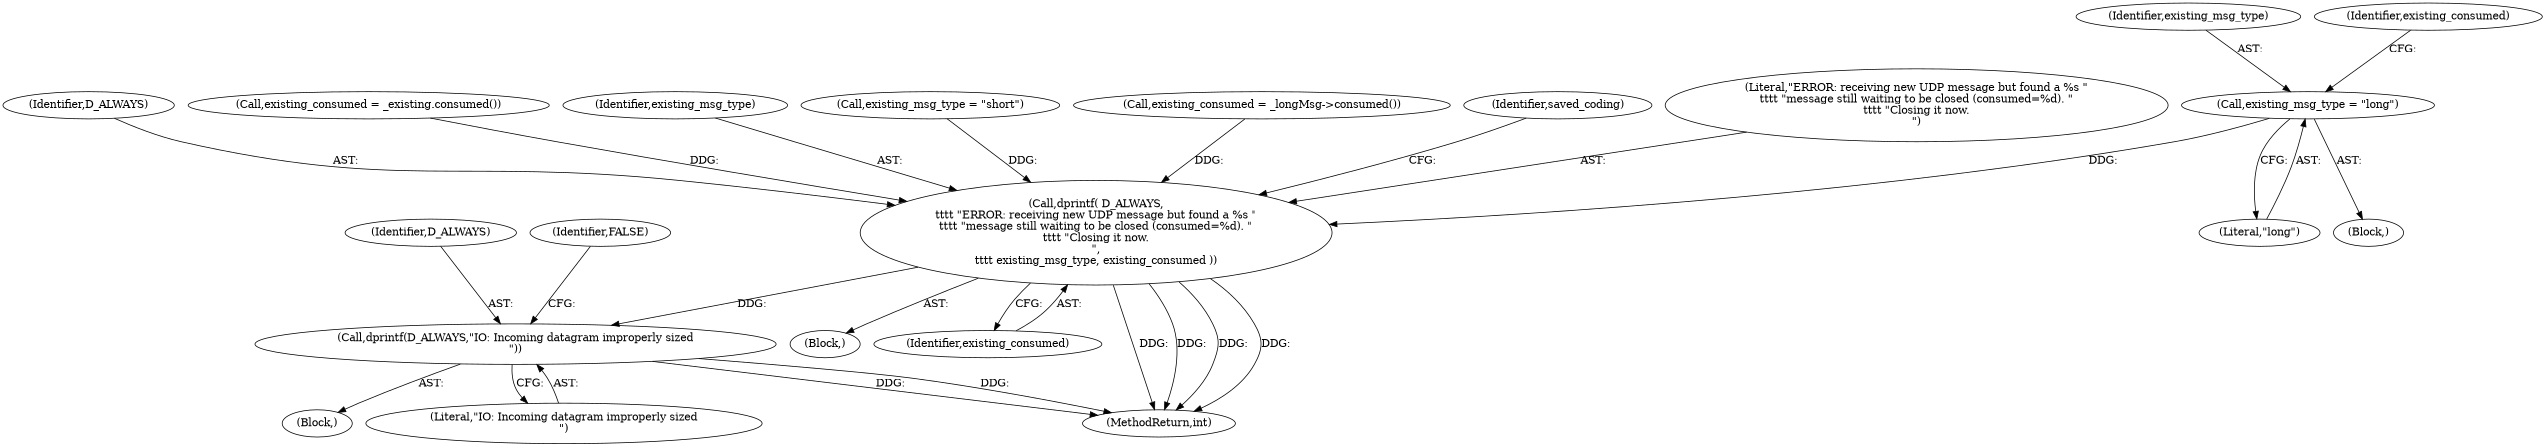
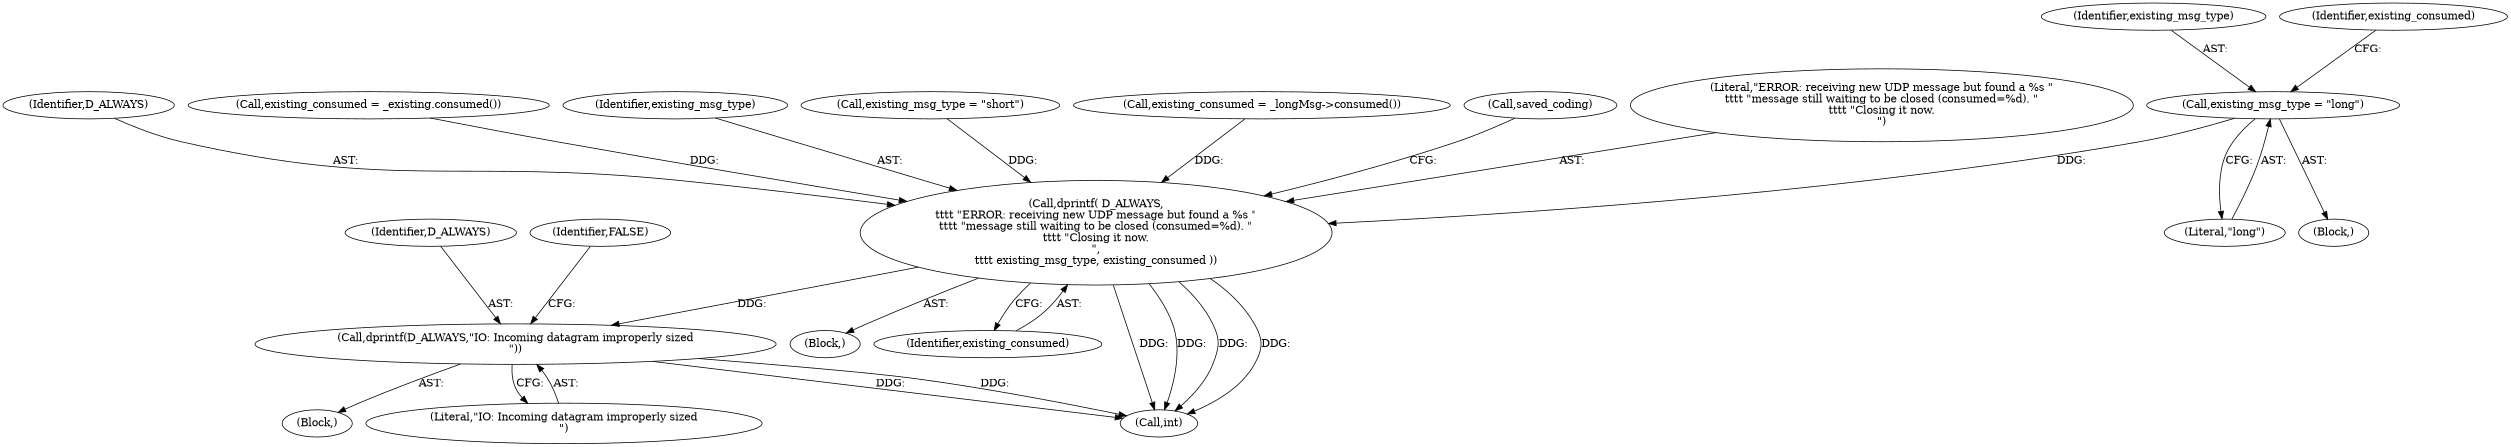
  digraph {
    n1 [label="(Call,existing_msg_type = \"long\")"]
    n2 [label="(Call,dprintf( D_ALWAYS,\n\t\t\t\t \"ERROR: receiving new UDP message but found a %s \"\n\t\t\t\t \"message still waiting to be closed (consumed=%d). \"\n\t\t\t\t \"Closing it now.\n\",\n\t\t\t\t existing_msg_type, existing_consumed ))"]
    n3 [label="(Literal,\"long\")"]
    n4 [label="(Block,)"]
    n5 [label="(Call,dprintf(D_ALWAYS,\"IO: Incoming datagram improperly sized\n\"))"]
    n6 [label="(Block,)"]
    n7 [label="(Identifier,existing_consumed)"]
-   n8 [label="(MethodReturn,int)"]
+   n8 [label="(Call,int)"]
    n9 [label="(Block,)"]
    n10 [label="(Literal,\"IO: Incoming datagram improperly sized\n\")"]
    n11 [label="(Identifier,D_ALWAYS)"]
    n12 [label="(Identifier,D_ALWAYS)"]
    n13 [label="(Identifier,FALSE)"]
    n14 [label="(Call,existing_consumed = _existing.consumed())"]
    n15 [label="(Identifier,existing_msg_type)"]
    n16 [label="(Call,existing_msg_type = \"short\")"]
    n17 [label="(Call,existing_consumed = _longMsg->consumed())"]
    n18 [label="(Identifier,existing_msg_type)"]
-   n19 [label="(Identifier,saved_coding)"]
+   n19 [label="(Call,saved_coding)"]
    n20 [label="(Identifier,existing_consumed)"]
    n21 [label="(Literal,\"ERROR: receiving new UDP message but found a %s \"\n\t\t\t\t \"message still waiting to be closed (consumed=%d). \"\n\t\t\t\t \"Closing it now.\n\")"]
    n1 -> n2 [label="DDG: "]
    n1 -> n3 [label="CFG: "]
    n1 -> n4 [label="AST: "]
    n2 -> n5 [label="DDG: "]
    n2 -> n6 [label="AST: "]
    n2 -> n7 [label="CFG: "]
    n2 -> n8 [label="DDG: "]
    n2 -> n8 [label="DDG: "]
    n2 -> n8 [label="DDG: "]
    n2 -> n8 [label="DDG: "]
    n3 -> n1 [label="AST: "]
    n5 -> n8 [label="DDG: "]
    n5 -> n8 [label="DDG: "]
    n5 -> n9 [label="AST: "]
    n5 -> n10 [label="CFG: "]
    n7 -> n2 [label="AST: "]
    n10 -> n5 [label="AST: "]
    n11 -> n2 [label="AST: "]
    n12 -> n5 [label="AST: "]
    n13 -> n5 [label="CFG: "]
    n14 -> n2 [label="DDG: "]
    n15 -> n2 [label="AST: "]
    n16 -> n2 [label="DDG: "]
    n17 -> n2 [label="DDG: "]
    n18 -> n1 [label="AST: "]
    n19 -> n2 [label="CFG: "]
    n20 -> n1 [label="CFG: "]
    n21 -> n2 [label="AST: "]
  }
